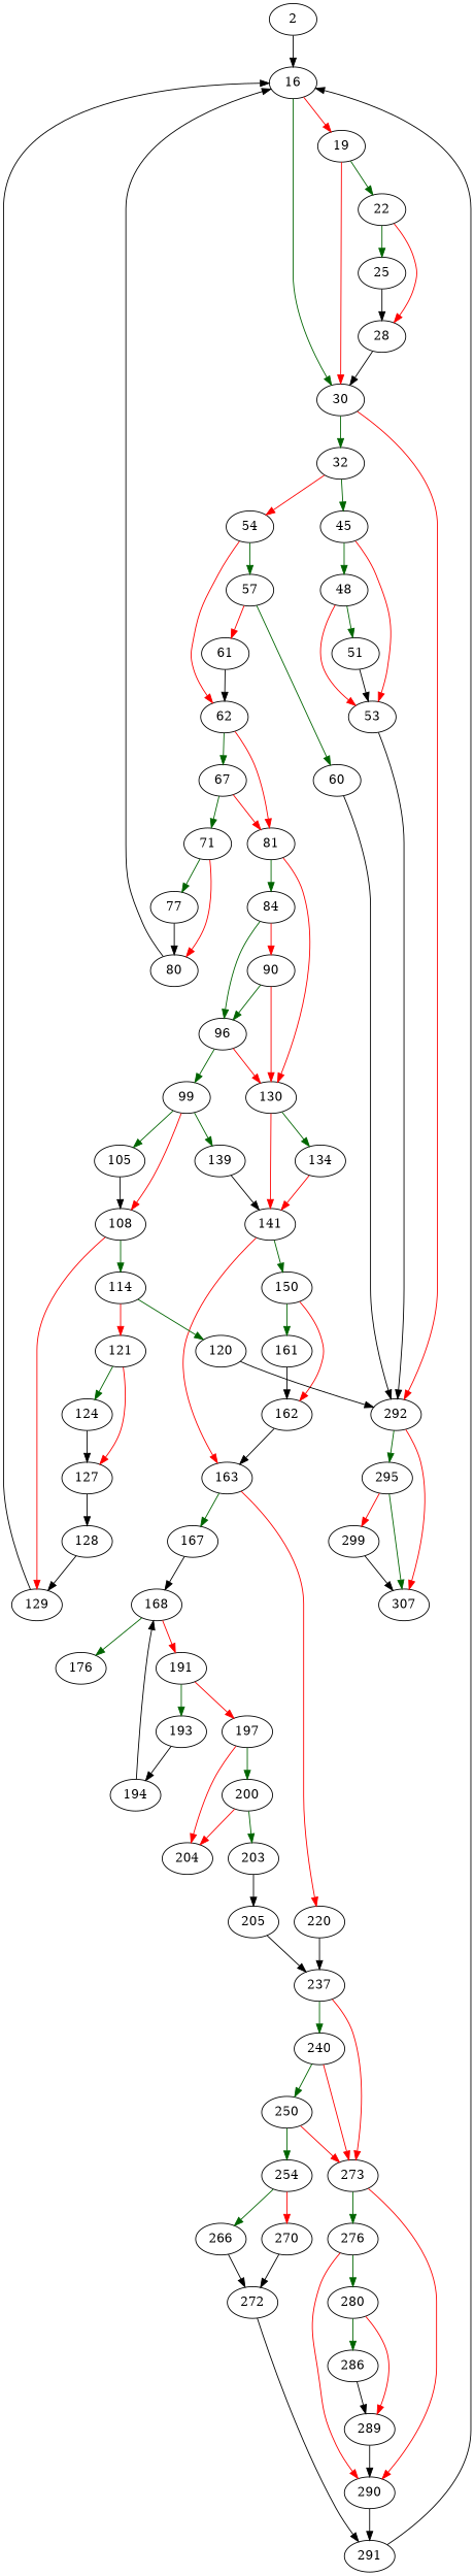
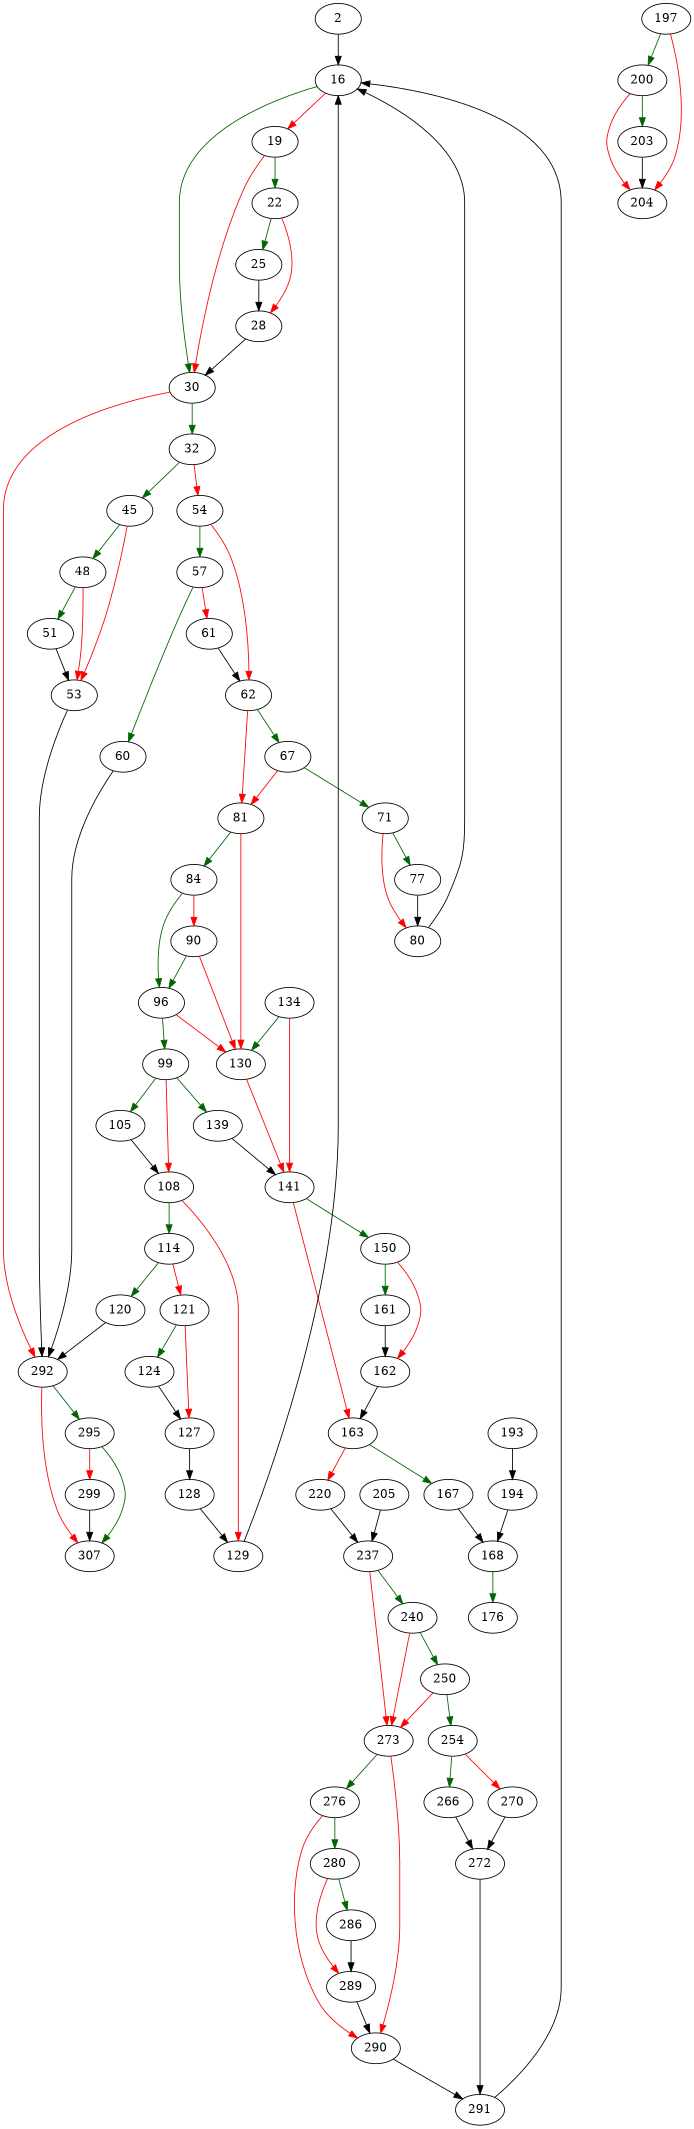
  strict digraph {
    edge [color=darkgreen cond=true]
    2 [entry=true]
    16
    30
    19
    32
    292
    22
    45
    54
    295
    307
    25
    28
    48
    53
    57
    62
    299
    51
    60
    61
    67
    81
    71
    84
    130
    77
    80
    96
    90
    134
    141
    99
    150
    163
    105
    108
    139
    114
    129
    120
    121
    124
    127
    128
    161
    162
    167
    220
    168
    237
    176
-   191
    240
    273
    193
    197
    194
    200
    204
    203
    205
    250
    276
    290
    254
    280
    291
    266
    270
    272
    286
    289
    2 -> 16 [color="" cond=""]
    16 -> 30
    16 -> 19 [color=red cond=false]
    30 -> 32
    30 -> 292 [color=red cond=false]
    19 -> 30 [color=red cond=false]
    19 -> 22
    32 -> 45
    32 -> 54 [color=red cond=false]
    292 -> 295
    292 -> 307 [color=red cond=false]
    22 -> 25
    22 -> 28 [color=red cond=false]
    45 -> 48
    45 -> 53 [color=red cond=false]
    54 -> 57
    54 -> 62 [color=red cond=false]
    295 -> 307
    295 -> 299 [color=red cond=false]
    25 -> 28 [color="" cond=""]
    28 -> 30 [color="" cond=""]
    48 -> 53 [color=red cond=false]
    48 -> 51
    53 -> 292 [color="" cond=""]
    57 -> 60
    57 -> 61 [color=red cond=false]
    62 -> 67
    62 -> 81 [color=red cond=false]
    299 -> 307 [color="" cond=""]
    51 -> 53 [color="" cond=""]
    60 -> 292 [color="" cond=""]
    61 -> 62 [color="" cond=""]
    67 -> 81 [color=red cond=false]
    67 -> 71
    81 -> 84
    81 -> 130 [color=red cond=false]
    71 -> 77
    71 -> 80 [color=red cond=false]
    84 -> 96
    84 -> 90 [color=red cond=false]
-   130 -> 134
+   134 -> 130
    130 -> 141 [color=red cond=false]
    77 -> 80 [color="" cond=""]
    80 -> 16 [color="" cond=""]
    96 -> 130 [color=red cond=false]
    96 -> 99
    90 -> 130 [color=red cond=false]
    90 -> 96
    134 -> 141 [color=red cond=false]
    141 -> 150
    141 -> 163 [color=red cond=false]
    99 -> 105
    99 -> 108 [color=red cond=false]
    99 -> 139
    150 -> 161
    150 -> 162 [color=red cond=false]
    163 -> 167
    163 -> 220 [color=red cond=false]
    105 -> 108 [color="" cond=""]
    108 -> 114
    108 -> 129 [color=red cond=false]
    139 -> 141 [color="" cond=""]
    114 -> 120
    114 -> 121 [color=red cond=false]
    129 -> 16 [color="" cond=""]
    120 -> 292 [color="" cond=""]
    121 -> 124
    121 -> 127 [color=red cond=false]
    124 -> 127 [color="" cond=""]
    127 -> 128 [color="" cond=""]
    128 -> 129 [color="" cond=""]
    161 -> 162 [color="" cond=""]
    162 -> 163 [color="" cond=""]
    167 -> 168 [color="" cond=""]
    220 -> 237 [color="" cond=""]
    168 -> 176
-   168 -> 191 [color=red cond=false]
    237 -> 240
    237 -> 273 [color=red cond=false]
-   191 -> 193
-   191 -> 197 [color=red cond=false]
    240 -> 273 [color=red cond=false]
    240 -> 250
    273 -> 276
    273 -> 290 [color=red cond=false]
    193 -> 194 [color="" cond=""]
    197 -> 200
    197 -> 204 [color=red cond=false]
    194 -> 168 [color="" cond=""]
    200 -> 204 [color=red cond=false]
    200 -> 203
-   203 -> 205 [color="" cond=""]
+   203 -> 204 [color="" cond=""]
    205 -> 237 [color="" cond=""]
    250 -> 273 [color=red cond=false]
    250 -> 254
    276 -> 290 [color=red cond=false]
    276 -> 280
    290 -> 291 [color="" cond=""]
    254 -> 266
    254 -> 270 [color=red cond=false]
    280 -> 286
    280 -> 289 [color=red cond=false]
    291 -> 16 [color="" cond=""]
    266 -> 272 [color="" cond=""]
    270 -> 272 [color="" cond=""]
    272 -> 291 [color="" cond=""]
    286 -> 289 [color="" cond=""]
    289 -> 290 [color="" cond=""]
  }
